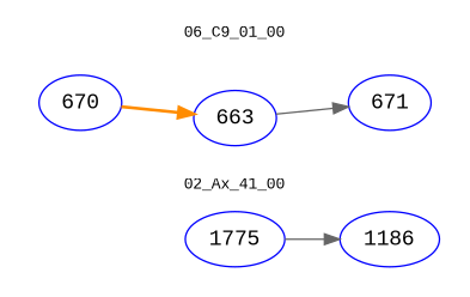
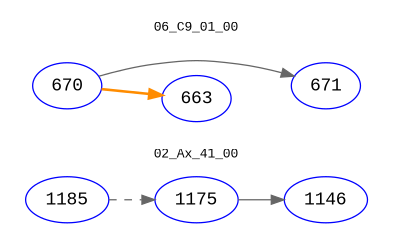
  digraph {
    fontname="Liberation Mono"
    rankdir=LR
    node [color=blue fontname="Liberation Mono"]
    edge [color=gray40 fontname="Liberation Mono" style=solid]
-   n2 [label=1775]
-   n3 [label=1186]
+   n1 [label=1185]
+   n2 [label=1175]
+   n3 [label=1146]
    n4 [label=670]
    n5 [label=663]
    n6 [label=671]
    subgraph cluster_1 {
      color=white
      fontsize=10
      label="02_Ax_41_00"
+     n1
      n2
      n3
    }
    subgraph cluster_2 {
      color=white
      fontsize=10
      label="06_C9_01_00"
      n4
      n5
      n6
    }
+   n1 -> n2 [style=dashed]
    n2 -> n3
    n4 -> n5 [color=darkorange style=bold]
-   n5 -> n6
+   n4 -> n6
  }
